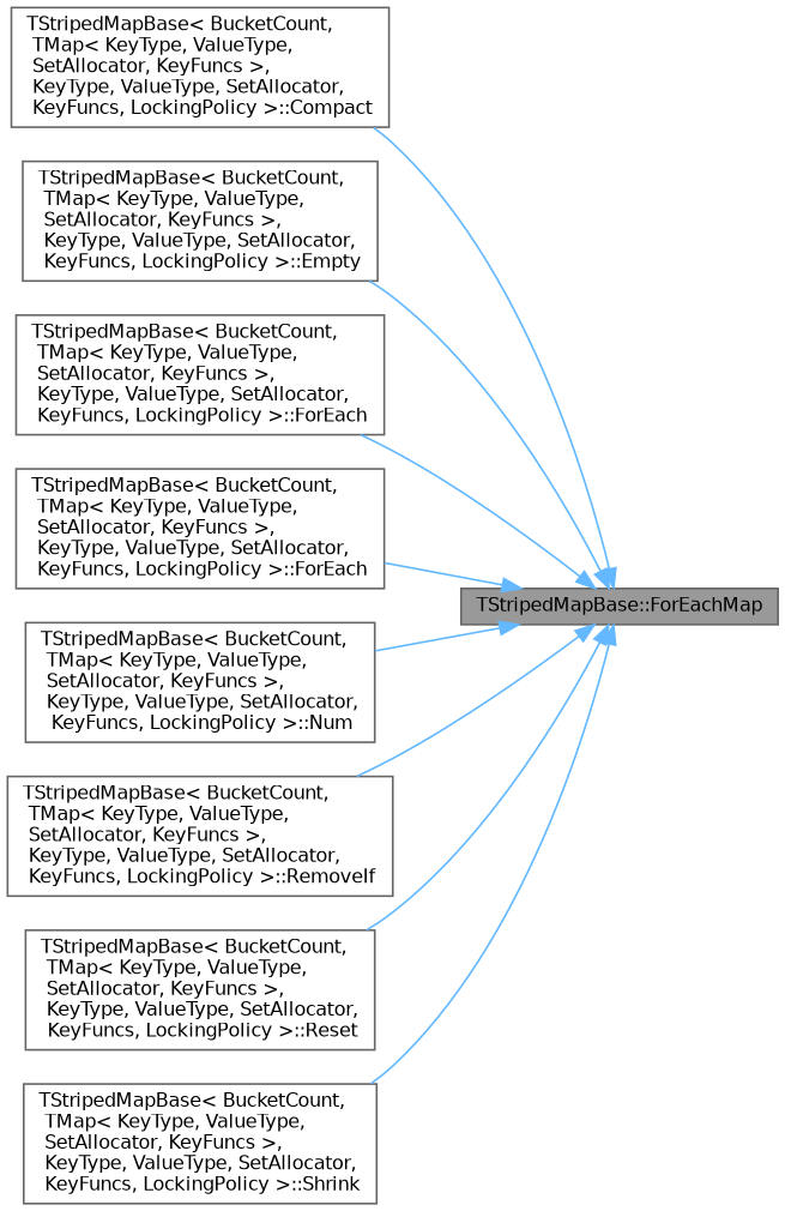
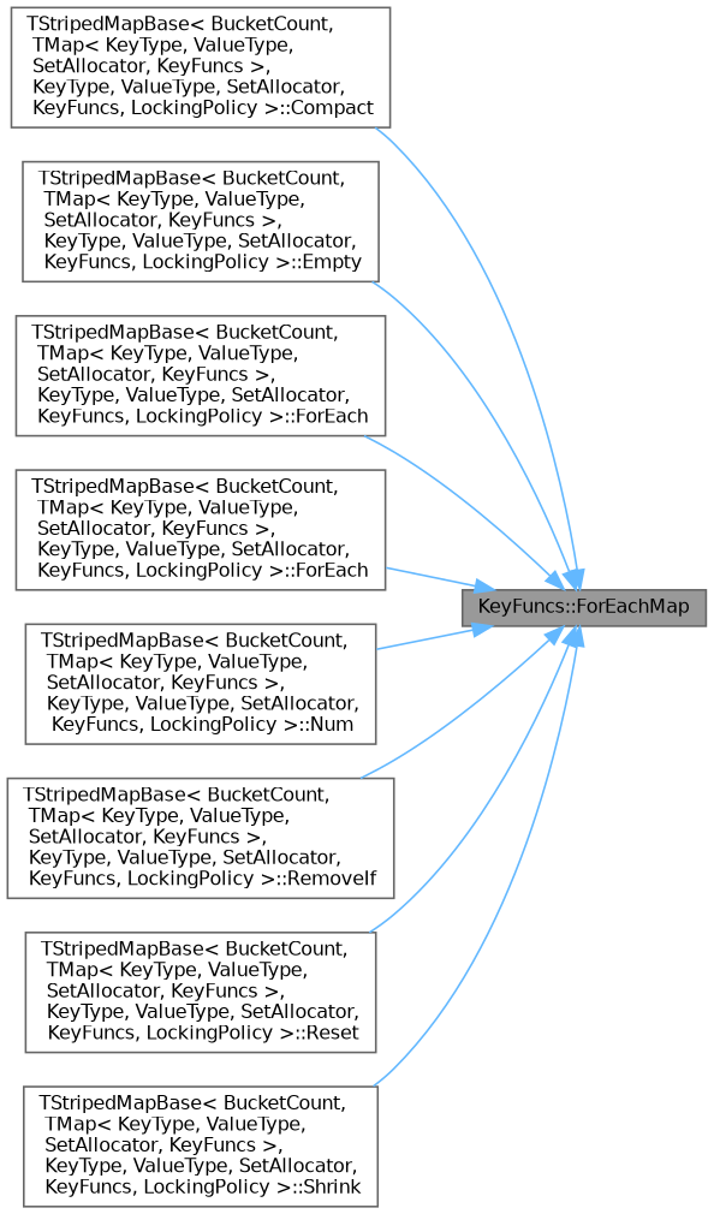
  digraph {
    rankdir=RL
    node [color=grey40 fillcolor=white fontname=Helvetica fontsize=10 shape=box style=filled]
    edge [color=steelblue1 dir=back fontname=Helvetica fontsize=10 labelfontname=Helvetica labelfontsize=10 style=solid]
-   n1 [color=gray40 fillcolor=grey60 fontcolor=black height=0.2 label="TStripedMapBase::ForEachMap" width=0.4]
+   n1 [color=gray40 fillcolor=grey60 fontcolor=black height=0.2 label="KeyFuncs::ForEachMap" width=0.4]
    n2 [height=0.2 label="TStripedMapBase\< BucketCount,\l TMap\< KeyType, ValueType,\l SetAllocator, KeyFuncs \>,\l KeyType, ValueType, SetAllocator,\l KeyFuncs, LockingPolicy \>::Compact" width=0.4]
    n3 [height=0.2 label="TStripedMapBase\< BucketCount,\l TMap\< KeyType, ValueType,\l SetAllocator, KeyFuncs \>,\l KeyType, ValueType, SetAllocator,\l KeyFuncs, LockingPolicy \>::Empty" width=0.4]
    n4 [height=0.2 label="TStripedMapBase\< BucketCount,\l TMap\< KeyType, ValueType,\l SetAllocator, KeyFuncs \>,\l KeyType, ValueType, SetAllocator,\l KeyFuncs, LockingPolicy \>::ForEach" width=0.4]
    n5 [height=0.2 label="TStripedMapBase\< BucketCount,\l TMap\< KeyType, ValueType,\l SetAllocator, KeyFuncs \>,\l KeyType, ValueType, SetAllocator,\l KeyFuncs, LockingPolicy \>::ForEach" width=0.4]
    n6 [height=0.2 label="TStripedMapBase\< BucketCount,\l TMap\< KeyType, ValueType,\l SetAllocator, KeyFuncs \>,\l KeyType, ValueType, SetAllocator,\l KeyFuncs, LockingPolicy \>::Num" width=0.4]
    n7 [height=0.2 label="TStripedMapBase\< BucketCount,\l TMap\< KeyType, ValueType,\l SetAllocator, KeyFuncs \>,\l KeyType, ValueType, SetAllocator,\l KeyFuncs, LockingPolicy \>::RemoveIf" width=0.4]
    n8 [height=0.2 label="TStripedMapBase\< BucketCount,\l TMap\< KeyType, ValueType,\l SetAllocator, KeyFuncs \>,\l KeyType, ValueType, SetAllocator,\l KeyFuncs, LockingPolicy \>::Reset" width=0.4]
    n9 [height=0.2 label="TStripedMapBase\< BucketCount,\l TMap\< KeyType, ValueType,\l SetAllocator, KeyFuncs \>,\l KeyType, ValueType, SetAllocator,\l KeyFuncs, LockingPolicy \>::Shrink" width=0.4]
    n1 -> n2
    n1 -> n3
    n1 -> n4
    n1 -> n5
    n1 -> n6
    n1 -> n7
    n1 -> n8
    n1 -> n9
  }
